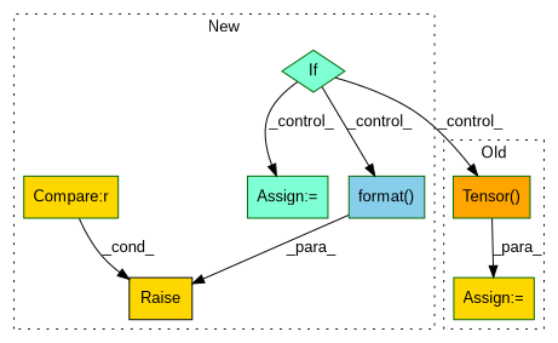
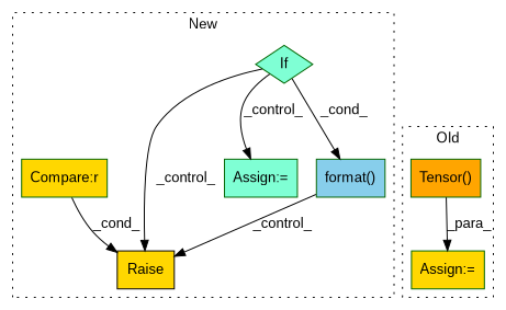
  digraph {
    fontname="Liberation Sans"
    node [a=75 color=darkgreen fillcolor=gold fontname="Liberation Sans" l=3 shape=box style=filled]
    edge [fontname="Liberation Sans"]
    n1 [fillcolor=orange l="10,1" label="Tensor()" s="2248,2277"]
    n2 [a=68 label="Assign:=" s=2232]
    n3 [a=91 color=black l=6 label=Raise s=3308]
    n4 [a=96 fillcolor=aquamarine label=If s=3245 shape=diamond]
    n5 [a=68 fillcolor=aquamarine label="Assign:=" s=3482]
    n6 [a=40 l=45 label="Compare:r" s=3248]
    n7 [fillcolor=skyblue l="124,1" label="format()" s="3323,3451"]
    subgraph cluster_1 {
      label=Old
      style=dotted
      n1
      n2
    }
    subgraph cluster_2 {
      label=New
      style=dotted
      n3
      n4
      n5
      n6
      n7
    }
    n1 -> n2 [label=_para_]
-   n4 -> n1 [label=_control_]
+   n4 -> n3 [label=_control_]
    n4 -> n5 [label=_control_]
-   n4 -> n7 [label=_control_]
+   n4 -> n7 [label=_cond_]
    n6 -> n3 [label=_cond_]
-   n7 -> n3 [label=_para_]
+   n7 -> n3 [label=_control_]
  }
